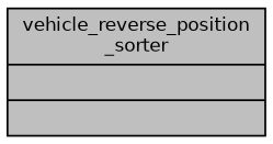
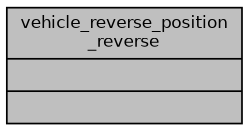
  digraph {
-   n1 [color=black fillcolor=grey75 fontcolor=black fontname=Helvetica fontsize=10 height=0.2 label="{vehicle_reverse_position\l_sorter\n||}" shape=record style=filled width=0.4]
+   n1 [color=black fillcolor=grey75 fontcolor=black fontname=Helvetica fontsize=10 height=0.2 label="{vehicle_reverse_position\l_reverse\n||}" shape=record style=filled width=0.4]
  }
